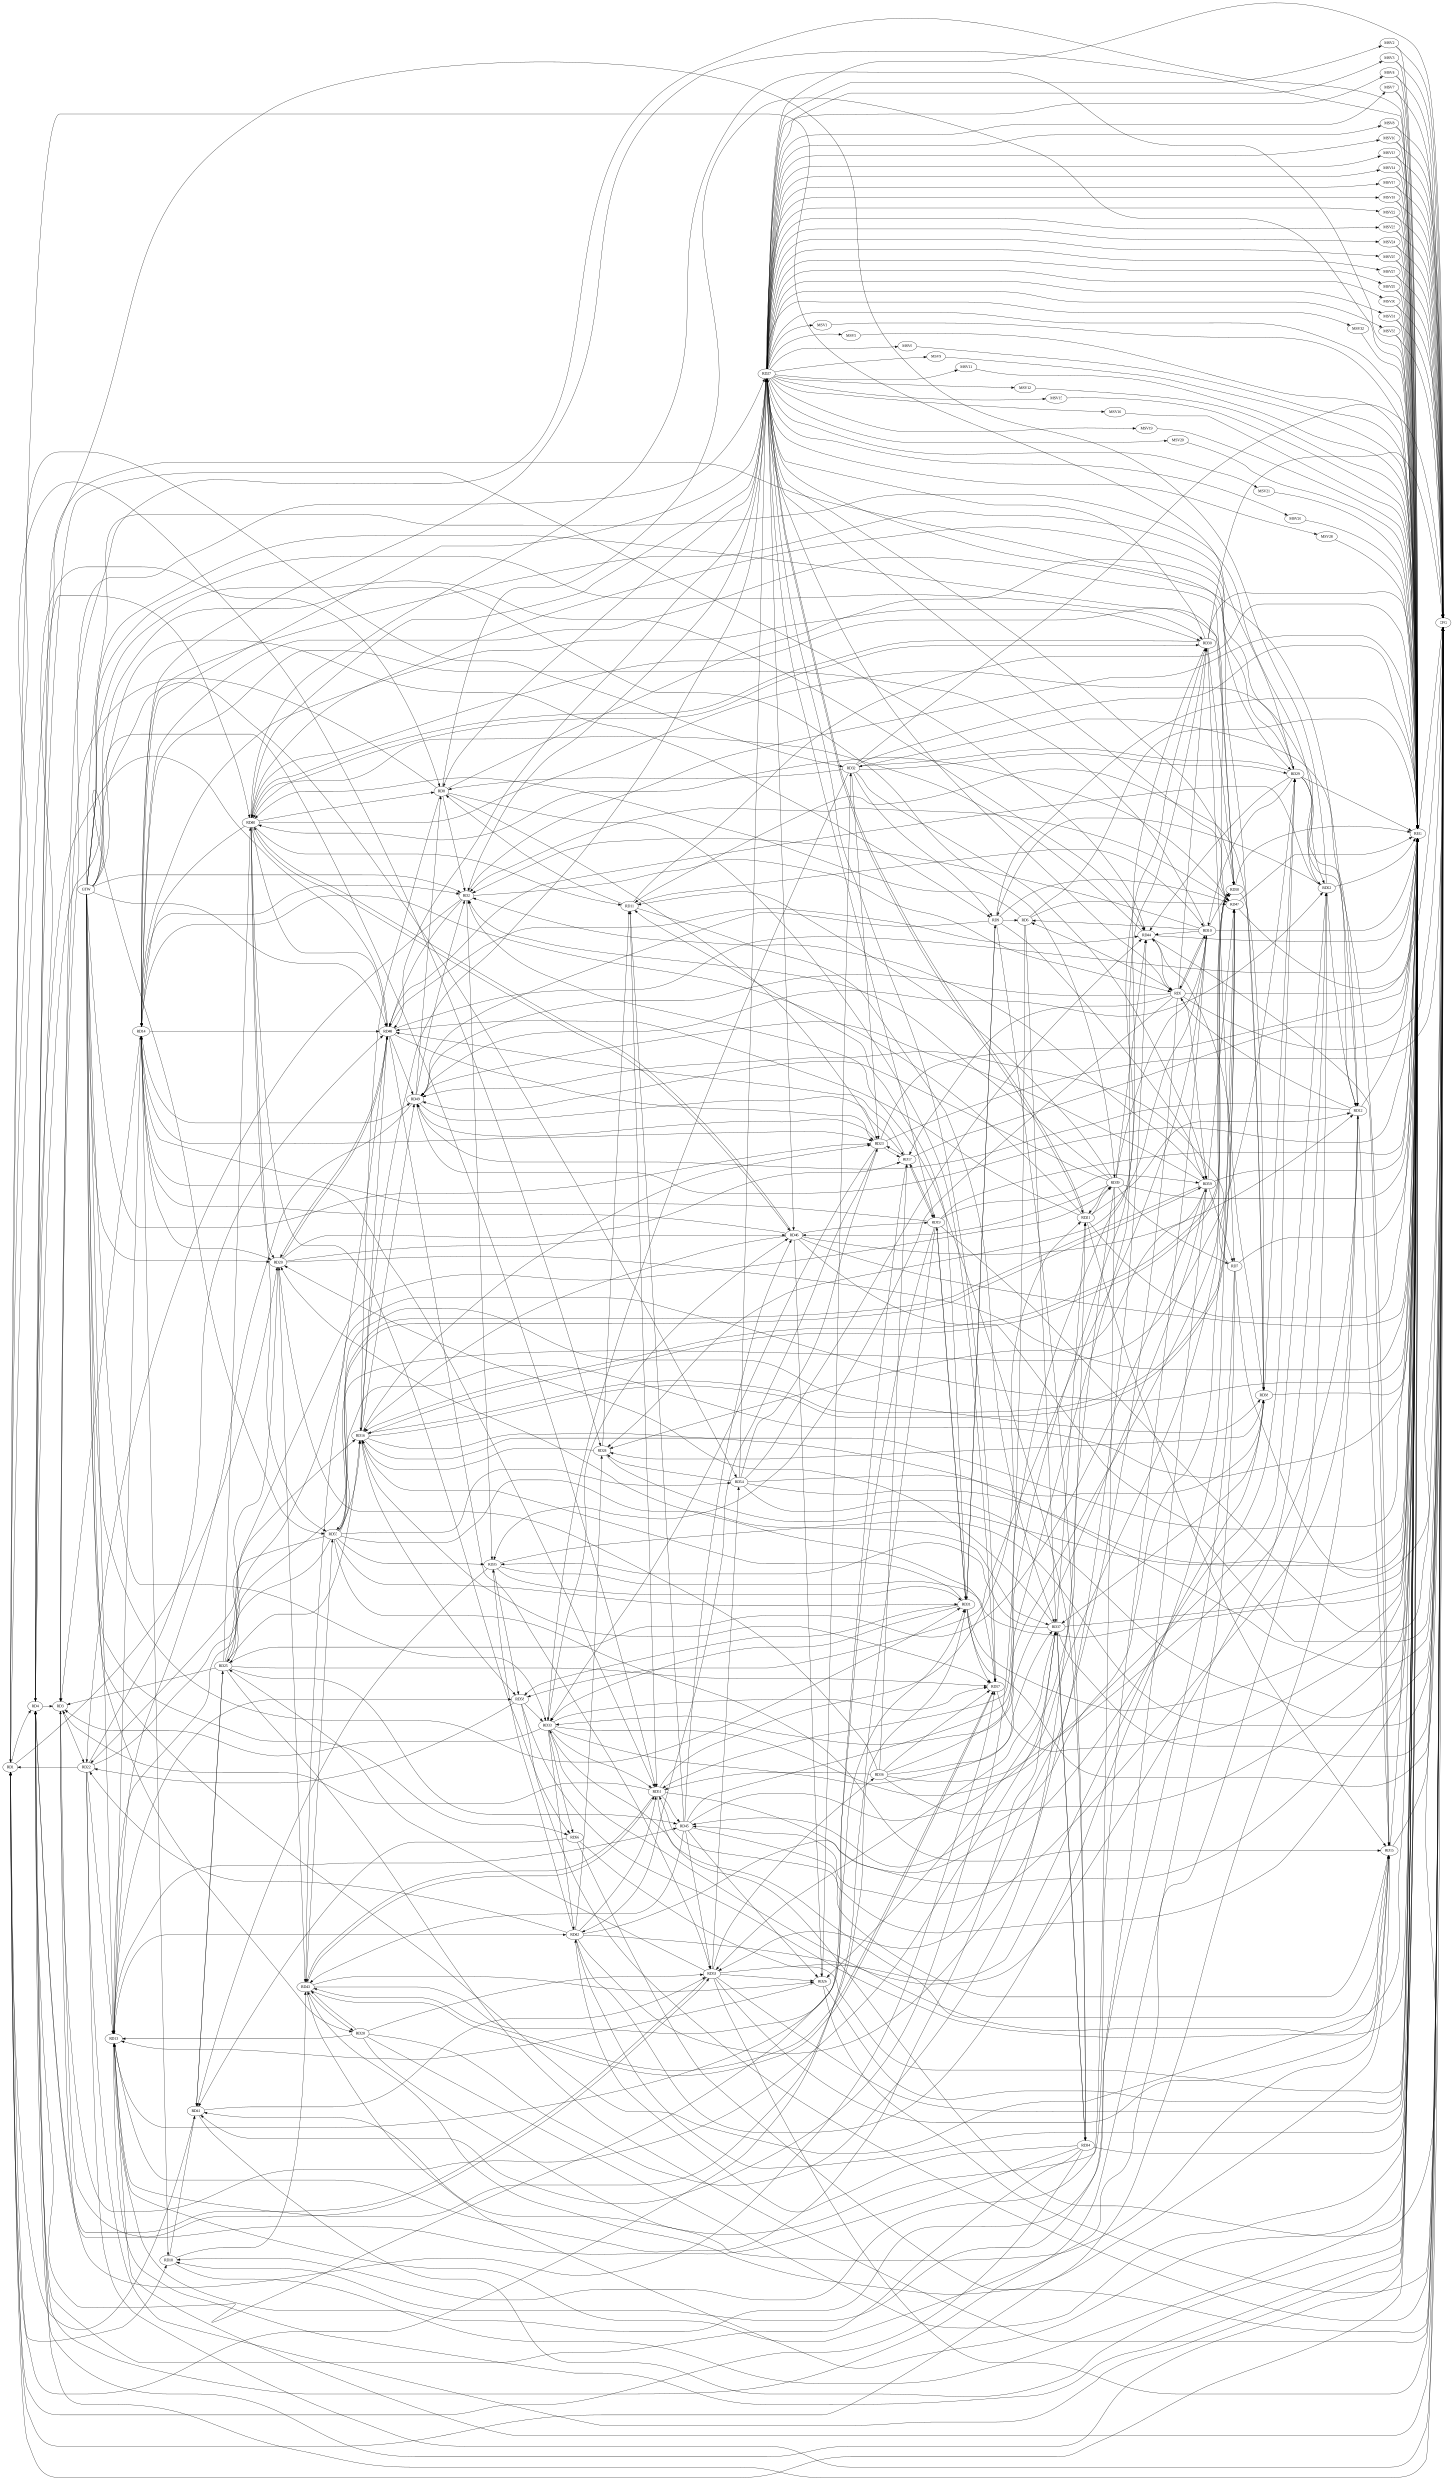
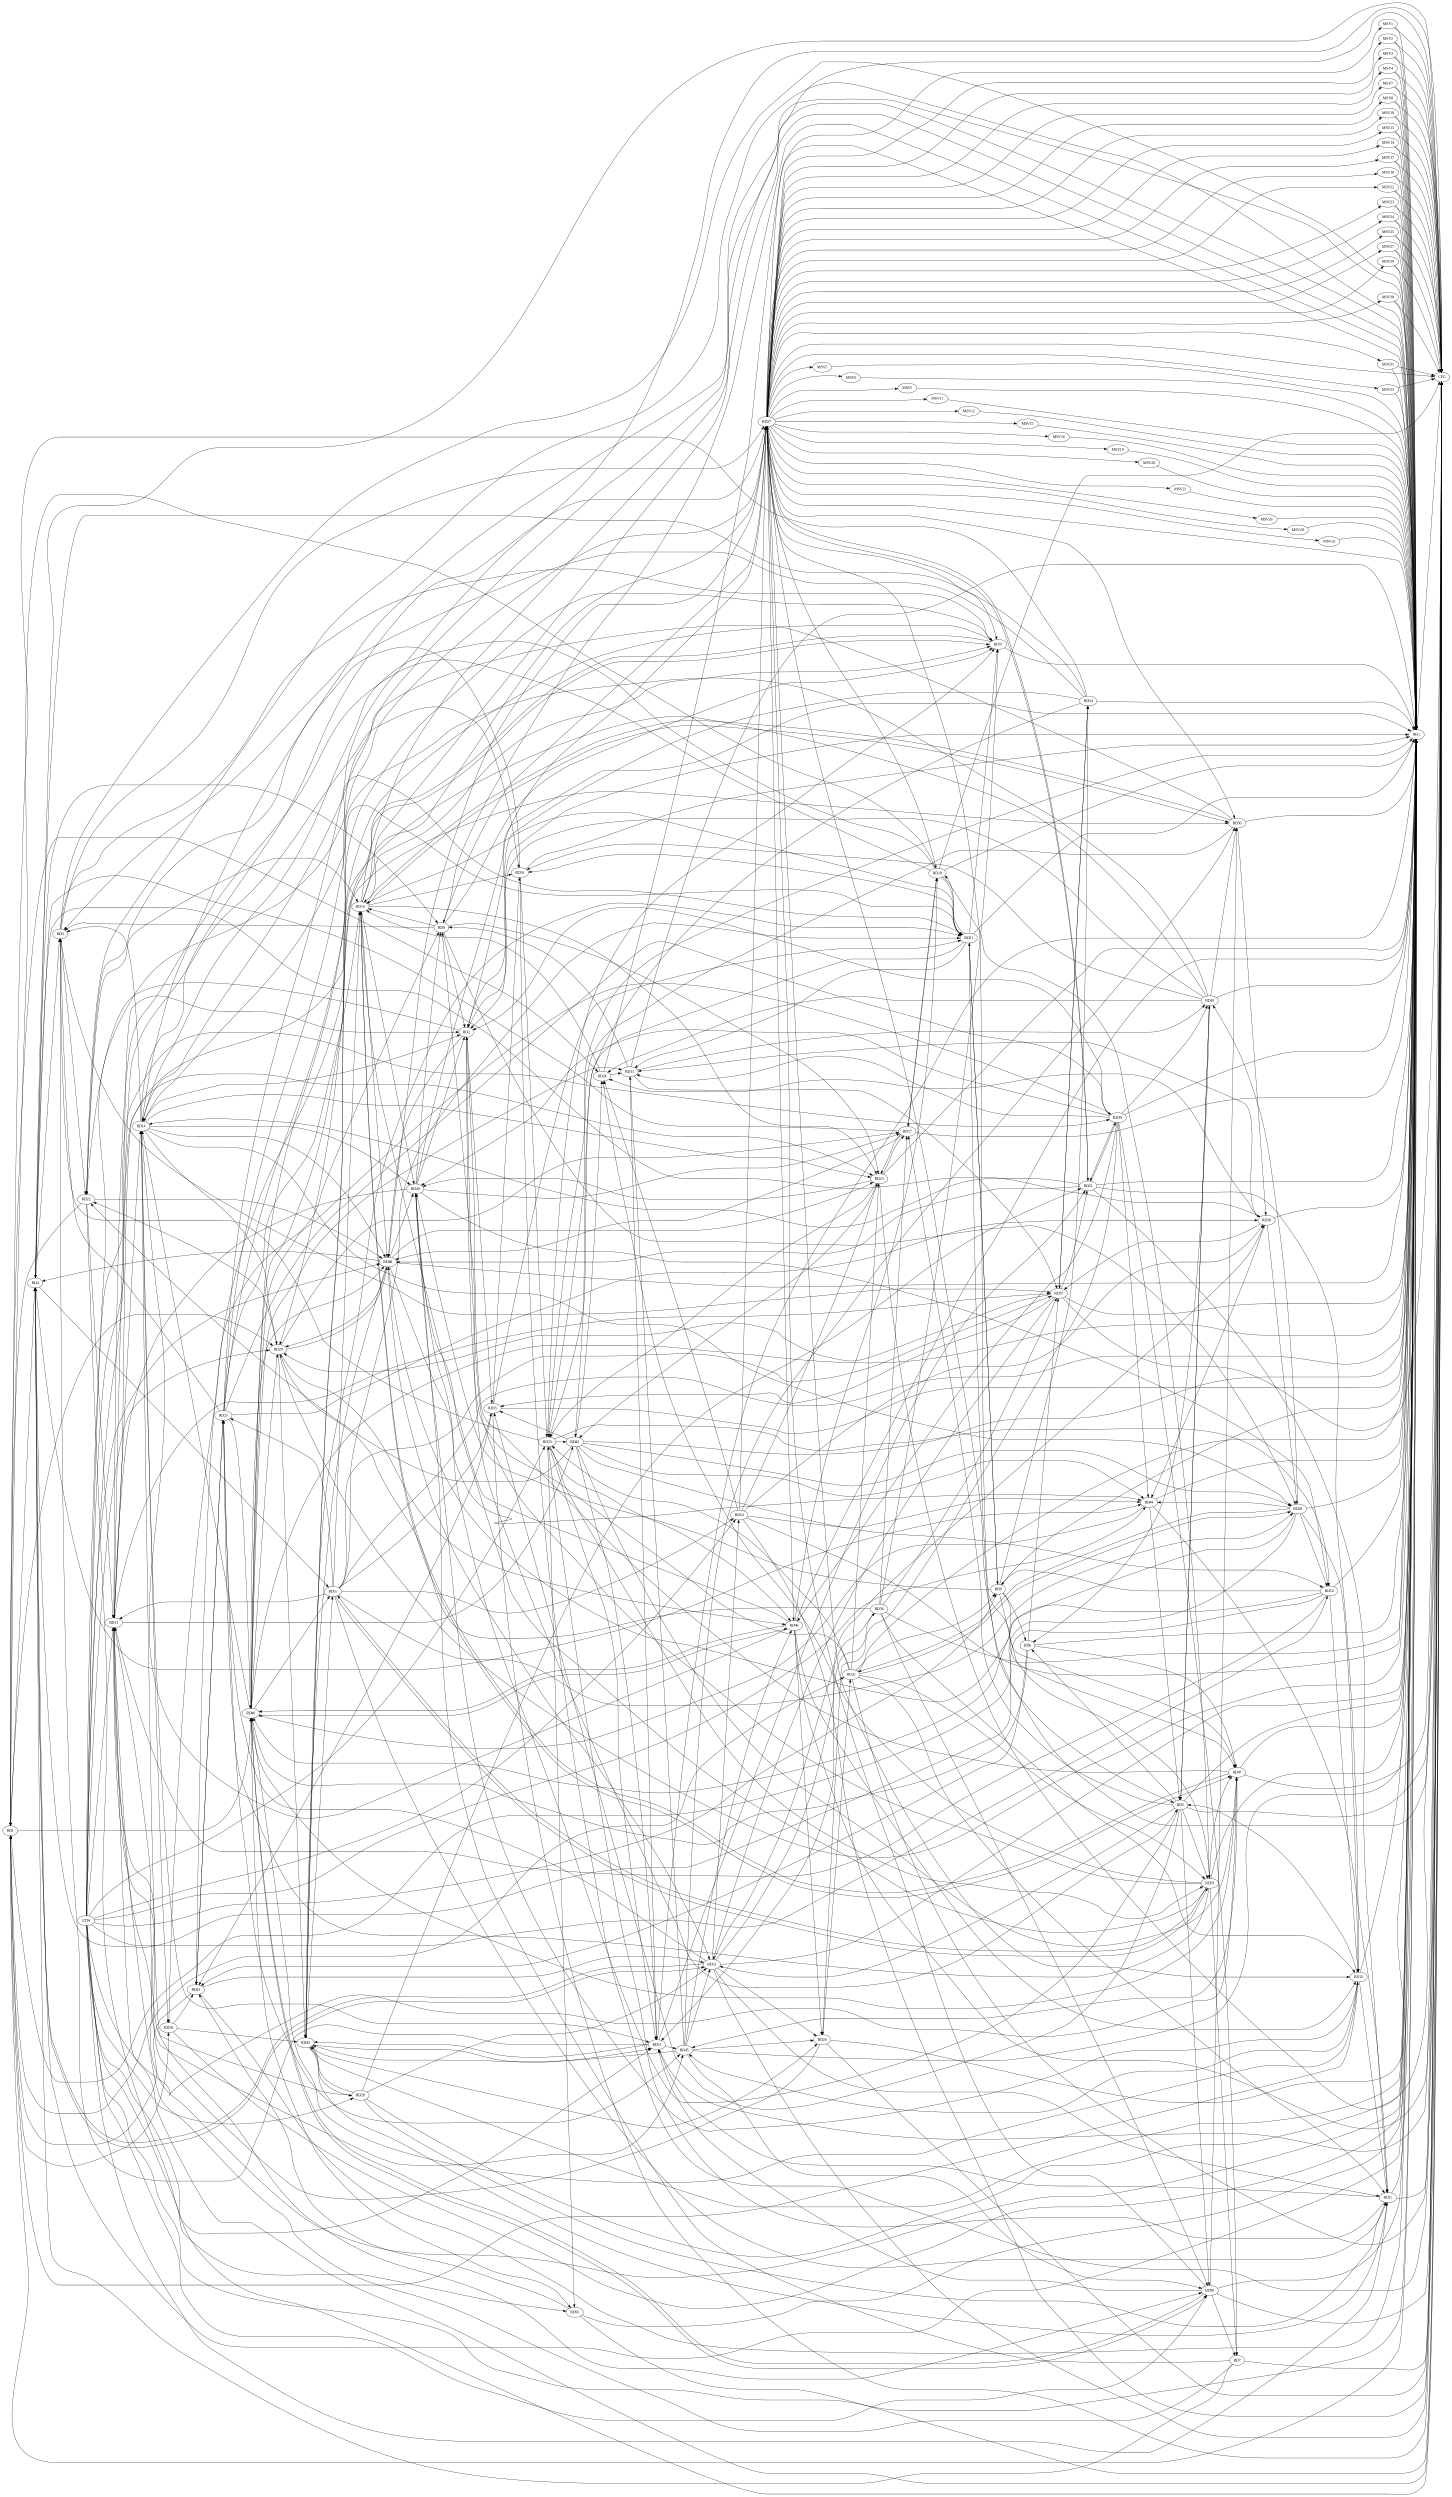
  strict digraph {
    fontname="Liberation Serif"
    rankdir=LR
    node [fontname="Liberation Serif"]
    edge [fontname="Liberation Serif"]
    n1 [label=RD1]
    n2 [label=RD4]
    n3 [label=RD18]
    n4 [label=RD20]
    n5 [label=RD24]
    n6 [label=RD32]
    n7 [label=RD40]
    n8 [label=REG]
    n9 [label=RD3]
    n10 [label=RD8]
    n11 [label=RD38]
    n12 [label=RD44]
    n13 [label=RD53]
    n14 [label=RD55]
    n15 [label=CFG]
    n16 [label=RD41]
    n17 [label=RD43]
    n18 [label=RD22]
    n19 [label=RD48]
    n20 [label=RD17]
    n21 [label=RD46]
    n22 [label=RD16]
    n23 [label=RD11]
    n24 [label=RD59]
    n25 [label=RD23]
    n26 [label=RD29]
    n27 [label=RD9]
    n28 [label=RD15]
    n29 [label=RD33]
    n30 [label=RD27]
    n31 [label=RD30]
    n32 [label=RD14]
    n33 [label=RD50]
    n34 [label=RD12]
    n35 [label=RD56]
    n36 [label=RD2]
    n37 [label=RD5]
    n38 [label=RD35]
    n39 [label=RD6]
    n40 [label=RD10]
    n41 [label=RD49]
    n42 [label=RD13]
    n43 [label=RD31]
    n44 [label=RD58]
    n45 [label=RD37]
    n46 [label=RD57]
    n47 [label=RD47]
    n48 [label=RD19]
    n49 [label=RD21]
    n50 [label=MSV1]
    n51 [label=MSV2]
    n52 [label=MSV3]
    n53 [label=MSV4]
    n54 [label=MSV5]
    n55 [label=MSV6]
    n56 [label=MSV7]
    n57 [label=MSV8]
    n58 [label=MSV9]
    n59 [label=MSV10]
    n60 [label=MSV11]
    n61 [label=MSV12]
    n62 [label=MSV13]
    n63 [label=MSV14]
    n64 [label=MSV15]
    n65 [label=MSV16]
    n66 [label=MSV17]
    n67 [label=MSV18]
    n68 [label=MSV19]
    n69 [label=MSV20]
    n70 [label=MSV21]
    n71 [label=MSV22]
    n72 [label=MSV23]
    n73 [label=MSV24]
    n74 [label=MSV25]
    n75 [label=MSV26]
    n76 [label=MSV27]
    n77 [label=MSV28]
    n78 [label=MSV29]
    n79 [label=MSV30]
    n80 [label=MSV31]
    n81 [label=MSV32]
    n82 [label=MSV33]
    n83 [label=RD34]
    n84 [label=RD25]
    n85 [label=RD26]
    n86 [label=RD36]
    n87 [label=RD54]
    n88 [label=RD7]
    n89 [label=RD51]
    n90 [label=RD52]
    n91 [label=RD45]
    n92 [label=RD42]
    n93 [label=RD28]
    n94 [label=RD39]
    n95 [label=GTW]
    n1 -> n2
    n1 -> n3
    n1 -> n4
    n1 -> n5
    n1 -> n6
    n1 -> n7
    n1 -> n8
    n2 -> n8
    n2 -> n9
    n2 -> n10
    n2 -> n11
    n2 -> n12
    n2 -> n13
    n2 -> n14
    n2 -> n15
    n3 -> n8
    n3 -> n16
    n3 -> n17
    n4 -> n8
    n4 -> n17
    n4 -> n18
    n4 -> n19
    n4 -> n20
    n4 -> n21
    n5 -> n8
    n5 -> n22
    n5 -> n23
    n6 -> n8
    n6 -> n10
    n6 -> n15
    n6 -> n24
    n6 -> n25
    n6 -> n26
    n6 -> n27
    n6 -> n28
    n6 -> n29
    n7 -> n4
    n7 -> n8
    n7 -> n10
    n7 -> n14
    n7 -> n19
    n7 -> n21
    n7 -> n23
    n7 -> n30
    n7 -> n31
    n7 -> n32
    n7 -> n33
    n7 -> n34
    n7 -> n35
    n8 -> n15
    n9 -> n8
    n9 -> n18
    n9 -> n30
    n9 -> n45
    n9 -> n46
    n10 -> n8
    n10 -> n9
    n10 -> n22
    n10 -> n25
    n10 -> n26
    n10 -> n36
    n10 -> n46
    n11 -> n5
    n11 -> n8
    n11 -> n12
    n11 -> n23
    n11 -> n26
    n11 -> n45
    n12 -> n7
    n12 -> n8
    n12 -> n28
    n12 -> n37
    n13 -> n2
    n13 -> n8
    n13 -> n11
    n13 -> n15
    n13 -> n28
    n13 -> n84
    n13 -> n85
    n13 -> n86
    n13 -> n87
    n14 -> n8
    n14 -> n22
    n14 -> n24
    n14 -> n26
    n14 -> n28
    n14 -> n38
    n14 -> n42
    n14 -> n43
    n14 -> n45
    n14 -> n84
    n14 -> n87
    n16 -> n1
    n16 -> n8
    n16 -> n13
    n16 -> n84
    n17 -> n8
    n17 -> n14
    n17 -> n43
    n17 -> n46
    n17 -> n85
    n17 -> n89
    n17 -> n93
    n18 -> n1
    n18 -> n8
    n18 -> n15
    n18 -> n19
    n18 -> n22
    n18 -> n42
    n19 -> n2
    n19 -> n4
    n19 -> n8
    n19 -> n12
    n19 -> n13
    n19 -> n17
    n19 -> n25
    n19 -> n41
    n20 -> n2
    n20 -> n8
    n20 -> n19
    n20 -> n25
    n20 -> n48
    n21 -> n7
    n21 -> n8
    n21 -> n15
    n21 -> n22
    n21 -> n32
    n21 -> n34
    n21 -> n48
    n21 -> n85
    n22 -> n8
    n22 -> n15
    n22 -> n19
    n22 -> n25
    n22 -> n30
    n22 -> n33
    n22 -> n41
    n22 -> n44
    n22 -> n46
    n22 -> n47
    n23 -> n8
    n23 -> n10
    n23 -> n40
    n23 -> n45
    n23 -> n89
-   n24 -> n3
    n24 -> n5
    n24 -> n8
    n24 -> n14
    n24 -> n36
    n24 -> n41
    n24 -> n47
    n24 -> n84
    n24 -> n88
    n25 -> n8
    n25 -> n15
    n25 -> n20
    n25 -> n29
    n25 -> n41
    n25 -> n92
    n26 -> n1
    n26 -> n6
    n26 -> n7
    n26 -> n8
    n26 -> n12
    n26 -> n34
    n26 -> n40
    n26 -> n90
    n27 -> n8
    n27 -> n24
    n27 -> n39
    n27 -> n41
    n27 -> n43
    n27 -> n47
    n27 -> n83
    n28 -> n8
    n28 -> n15
    n28 -> n17
    n28 -> n29
    n28 -> n89
    n29 -> n8
    n29 -> n9
    n29 -> n21
    n29 -> n24
    n29 -> n35
    n29 -> n46
    n29 -> n89
    n29 -> n90
    n29 -> n92
    n30 -> n8
    n30 -> n10
    n30 -> n15
    n30 -> n19
    n30 -> n21
    n30 -> n33
    n30 -> n34
    n30 -> n36
    n30 -> n37
    n30 -> n46
    n30 -> n47
    n30 -> n48
    n30 -> n49
    n30 -> n50
    n30 -> n51
    n30 -> n52
    n30 -> n53
    n30 -> n54
    n30 -> n55
    n30 -> n56
    n30 -> n57
    n30 -> n58
    n30 -> n59
    n30 -> n60
    n30 -> n61
    n30 -> n62
    n30 -> n63
    n30 -> n64
    n30 -> n65
    n30 -> n66
    n30 -> n67
    n30 -> n68
    n30 -> n69
    n30 -> n70
    n30 -> n71
    n30 -> n72
    n30 -> n73
    n30 -> n74
    n30 -> n75
    n30 -> n76
    n30 -> n77
    n30 -> n78
    n30 -> n79
    n30 -> n80
    n30 -> n81
    n30 -> n82
    n31 -> n7
    n31 -> n8
    n31 -> n15
    n31 -> n30
    n31 -> n33
    n31 -> n88
    n31 -> n89
    n32 -> n3
    n32 -> n4
    n32 -> n8
    n32 -> n9
    n32 -> n19
    n32 -> n25
    n32 -> n26
    n32 -> n30
    n32 -> n31
    n32 -> n36
    n32 -> n41
    n32 -> n89
    n33 -> n8
    n33 -> n11
    n33 -> n22
    n33 -> n29
    n33 -> n32
    n34 -> n1
    n34 -> n8
    n34 -> n28
    n34 -> n37
    n34 -> n41
    n34 -> n91
    n35 -> n8
    n35 -> n15
    n35 -> n16
    n36 -> n8
    n36 -> n18
    n36 -> n19
    n36 -> n37
    n36 -> n38
    n37 -> n8
    n37 -> n13
    n37 -> n15
    n37 -> n20
    n37 -> n24
    n37 -> n31
    n37 -> n38
    n37 -> n39
    n37 -> n40
    n37 -> n41
    n38 -> n8
    n38 -> n15
    n38 -> n16
    n38 -> n43
    n38 -> n44
    n39 -> n7
    n39 -> n8
    n39 -> n16
    n39 -> n45
    n39 -> n47
    n40 -> n5
    n40 -> n8
-   n40 -> n12
    n40 -> n16
    n40 -> n32
    n40 -> n33
    n40 -> n36
    n40 -> n37
    n40 -> n39
    n40 -> n44
    n41 -> n8
    n41 -> n10
    n41 -> n20
    n41 -> n36
    n41 -> n42
    n41 -> n90
    n42 -> n8
    n42 -> n15
    n42 -> n32
    n42 -> n43
    n42 -> n44
    n42 -> n45
    n42 -> n91
    n42 -> n92
    n43 -> n8
    n43 -> n15
    n43 -> n22
    n43 -> n23
    n43 -> n27
    n43 -> n29
    n43 -> n44
    n43 -> n46
    n43 -> n48
    n44 -> n8
    n44 -> n15
    n44 -> n18
    n44 -> n29
    n45 -> n4
    n45 -> n8
    n45 -> n13
    n45 -> n15
    n45 -> n38
    n45 -> n49
    n45 -> n83
    n46 -> n4
    n46 -> n8
    n46 -> n17
    n47 -> n7
    n47 -> n8
    n47 -> n15
    n47 -> n22
    n47 -> n36
    n47 -> n91
    n48 -> n1
    n48 -> n8
    n48 -> n15
    n48 -> n20
    n48 -> n24
    n48 -> n32
    n48 -> n42
    n48 -> n43
    n49 -> n8
    n49 -> n19
    n49 -> n28
    n49 -> n30
    n49 -> n32
    n49 -> n34
    n49 -> n94
    n50 -> n8
+   n50 -> n15
    n51 -> n8
    n51 -> n15
    n52 -> n8
    n52 -> n15
    n53 -> n8
    n53 -> n15
    n54 -> n8
    n55 -> n8
    n56 -> n8
    n56 -> n15
    n57 -> n8
    n57 -> n15
    n58 -> n8
    n59 -> n8
    n59 -> n15
    n60 -> n8
    n61 -> n8
    n62 -> n8
    n62 -> n15
    n63 -> n8
    n63 -> n15
    n64 -> n8
    n65 -> n8
    n66 -> n8
    n66 -> n15
    n67 -> n8
    n67 -> n15
    n68 -> n8
    n69 -> n8
    n70 -> n8
    n71 -> n8
    n71 -> n15
    n72 -> n8
    n72 -> n15
    n73 -> n8
    n73 -> n15
    n74 -> n8
    n74 -> n15
    n75 -> n8
    n76 -> n8
    n76 -> n15
    n77 -> n8
    n78 -> n8
    n78 -> n15
    n79 -> n8
    n79 -> n15
    n80 -> n8
    n80 -> n15
    n81 -> n8
    n82 -> n8
    n82 -> n15
    n83 -> n1
    n83 -> n2
    n83 -> n8
    n83 -> n9
    n83 -> n36
    n83 -> n45
    n83 -> n92
    n84 -> n7
    n84 -> n8
    n84 -> n9
    n84 -> n11
    n84 -> n15
    n84 -> n16
    n84 -> n22
    n84 -> n46
    n84 -> n91
    n84 -> n94
    n85 -> n6
    n85 -> n8
    n85 -> n15
    n85 -> n42
    n86 -> n4
    n86 -> n8
    n86 -> n20
    n86 -> n31
    n86 -> n34
    n86 -> n45
    n86 -> n46
    n86 -> n89
    n87 -> n5
    n87 -> n8
    n87 -> n11
    n87 -> n12
    n87 -> n15
    n87 -> n25
    n87 -> n30
    n88 -> n2
-   n88 -> n8
+   n95 -> n8
    n88 -> n15
    n88 -> n41
    n88 -> n42
    n89 -> n8
    n89 -> n9
    n89 -> n15
    n89 -> n17
    n89 -> n49
    n89 -> n91
    n90 -> n2
    n90 -> n8
    n90 -> n19
    n90 -> n27
    n90 -> n34
    n90 -> n42
    n91 -> n8
    n91 -> n13
    n91 -> n17
    n91 -> n21
    n91 -> n23
    n91 -> n31
    n91 -> n33
    n91 -> n85
    n92 -> n5
    n92 -> n8
    n92 -> n12
    n92 -> n18
    n92 -> n26
    n92 -> n38
    n92 -> n47
    n92 -> n89
    n92 -> n90
    n93 -> n8
    n93 -> n13
    n93 -> n17
    n93 -> n28
    n93 -> n42
    n93 -> n49
    n94 -> n3
    n94 -> n8
    n94 -> n12
    n94 -> n21
    n94 -> n23
    n94 -> n36
    n94 -> n40
    n94 -> n41
    n94 -> n49
    n94 -> n85
    n94 -> n88
    n95 -> n4
    n95 -> n12
    n95 -> n19
    n95 -> n25
    n95 -> n27
    n95 -> n28
    n95 -> n29
    n95 -> n31
    n95 -> n35
    n95 -> n36
    n95 -> n42
    n95 -> n43
    n95 -> n47
    n95 -> n87
    n95 -> n89
    n95 -> n90
    n95 -> n93
    n95 -> n94
  }
